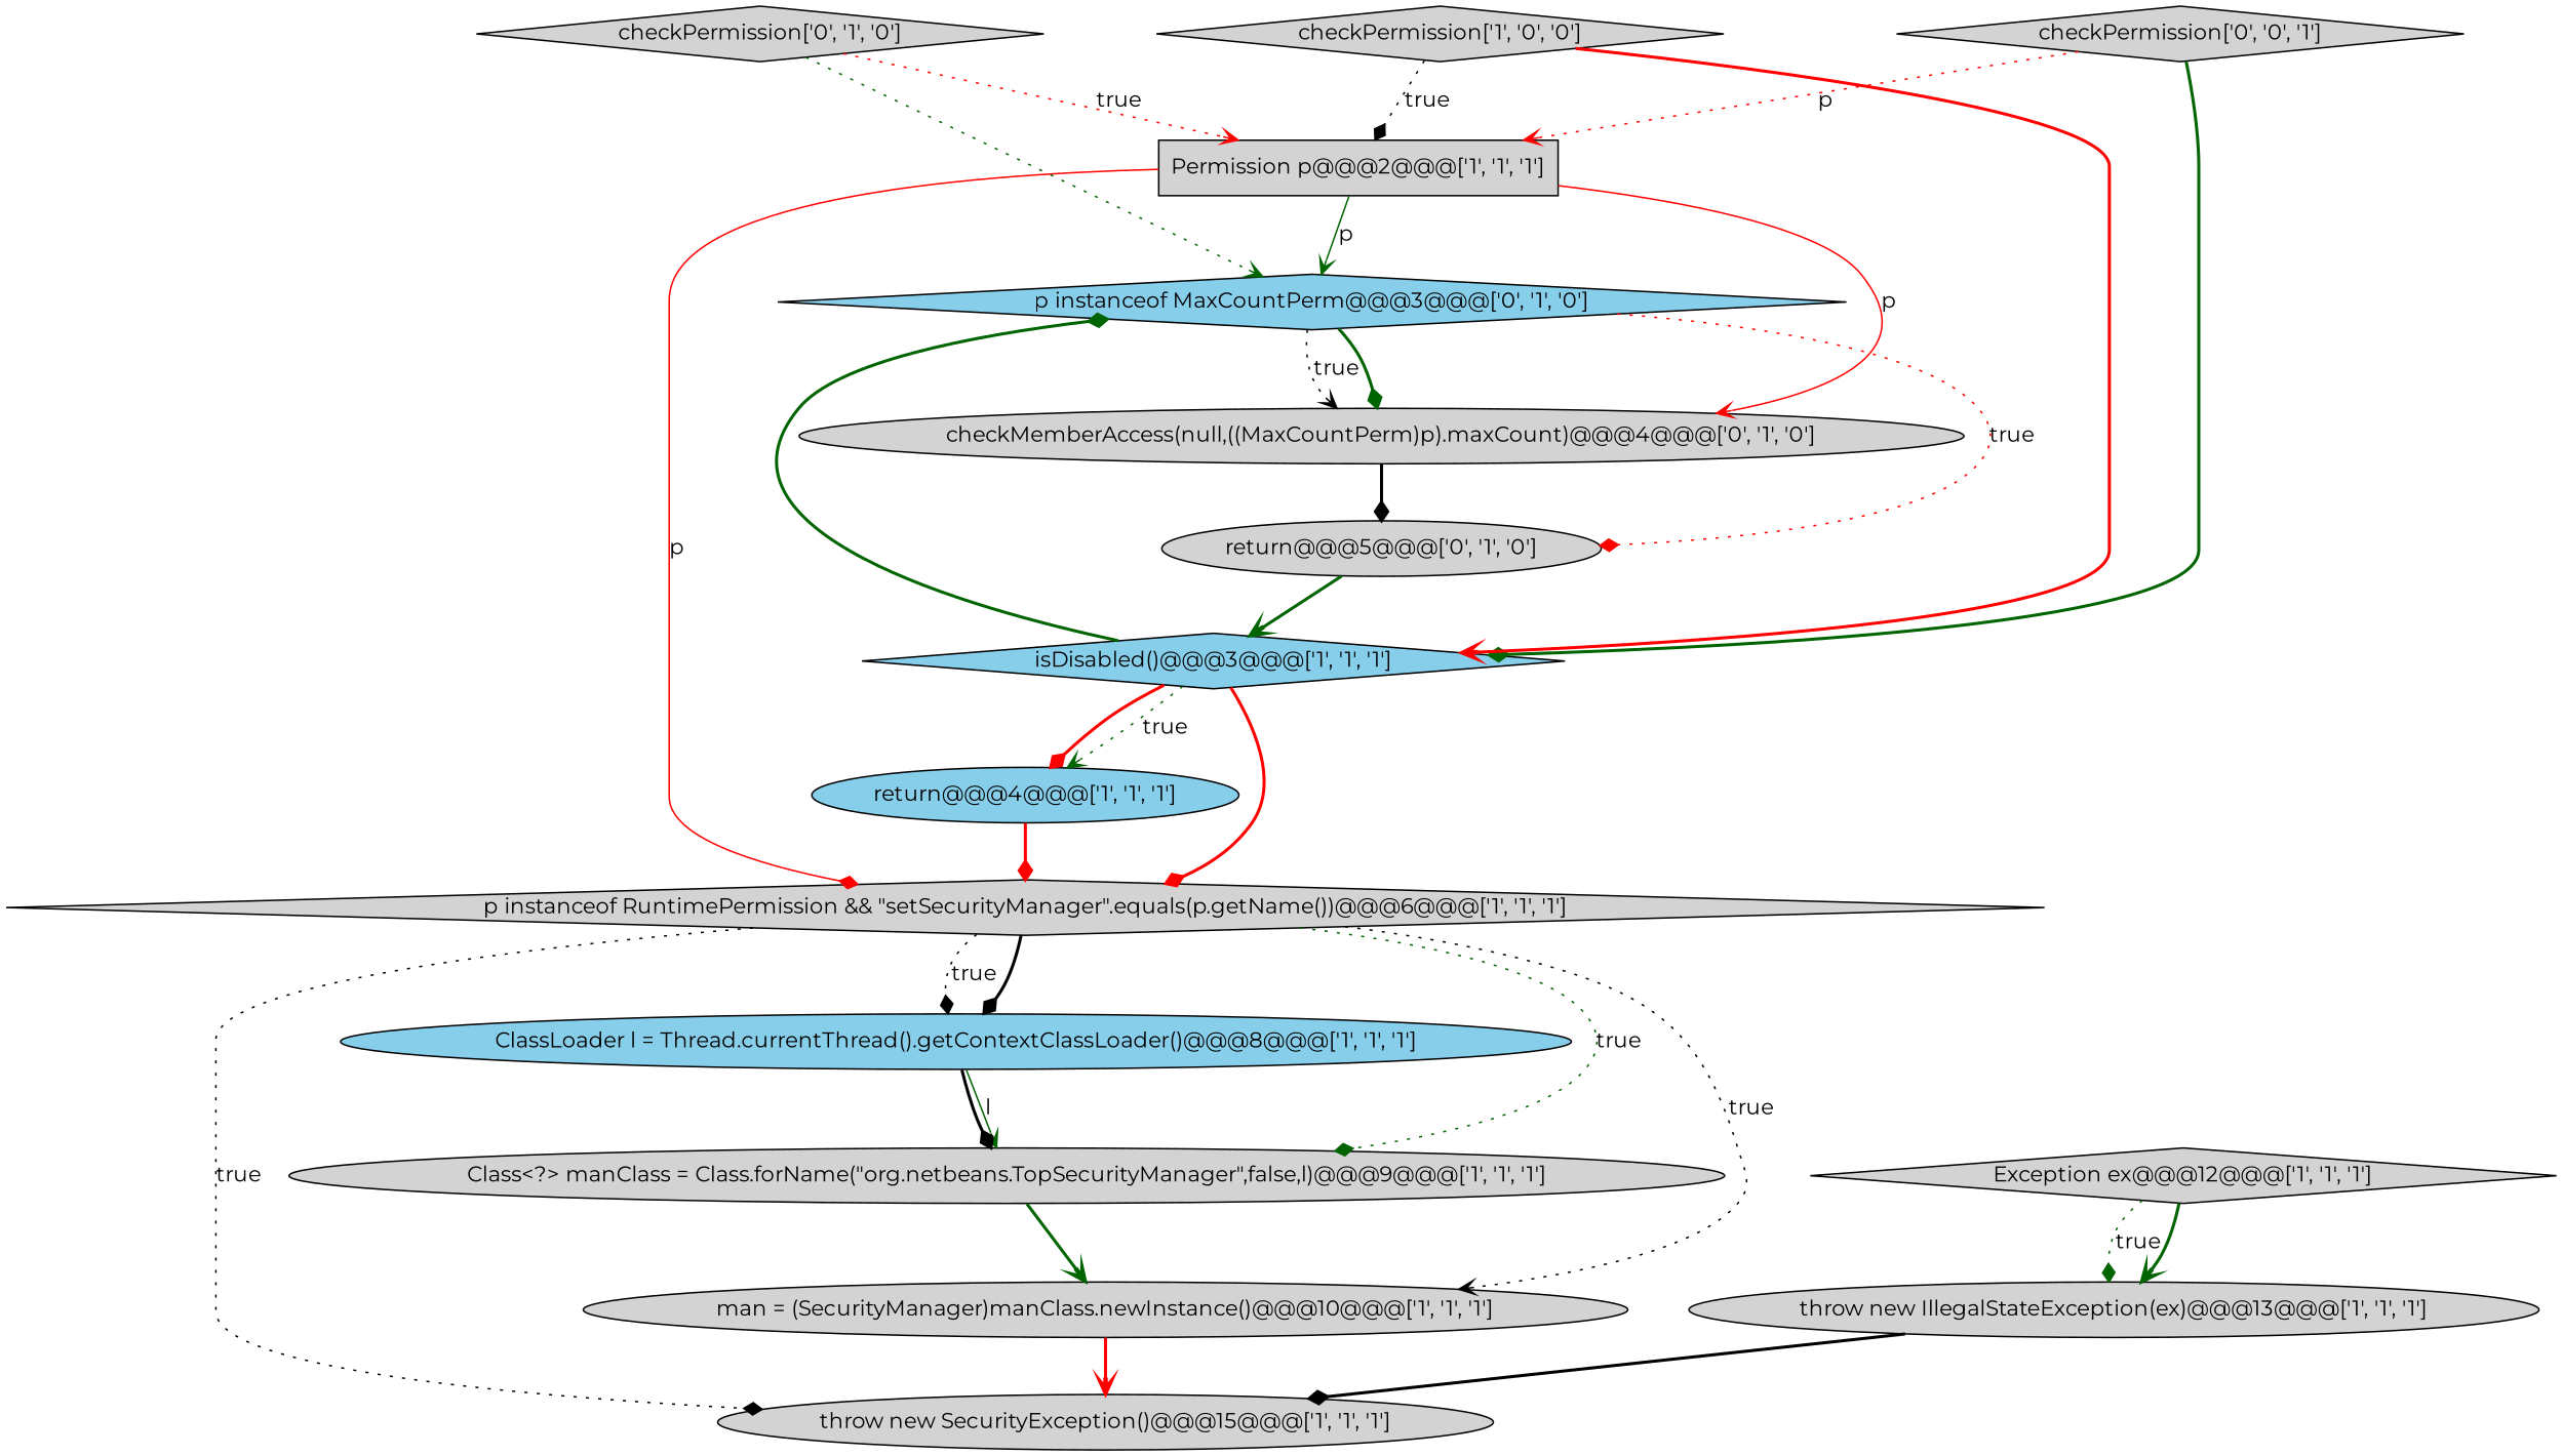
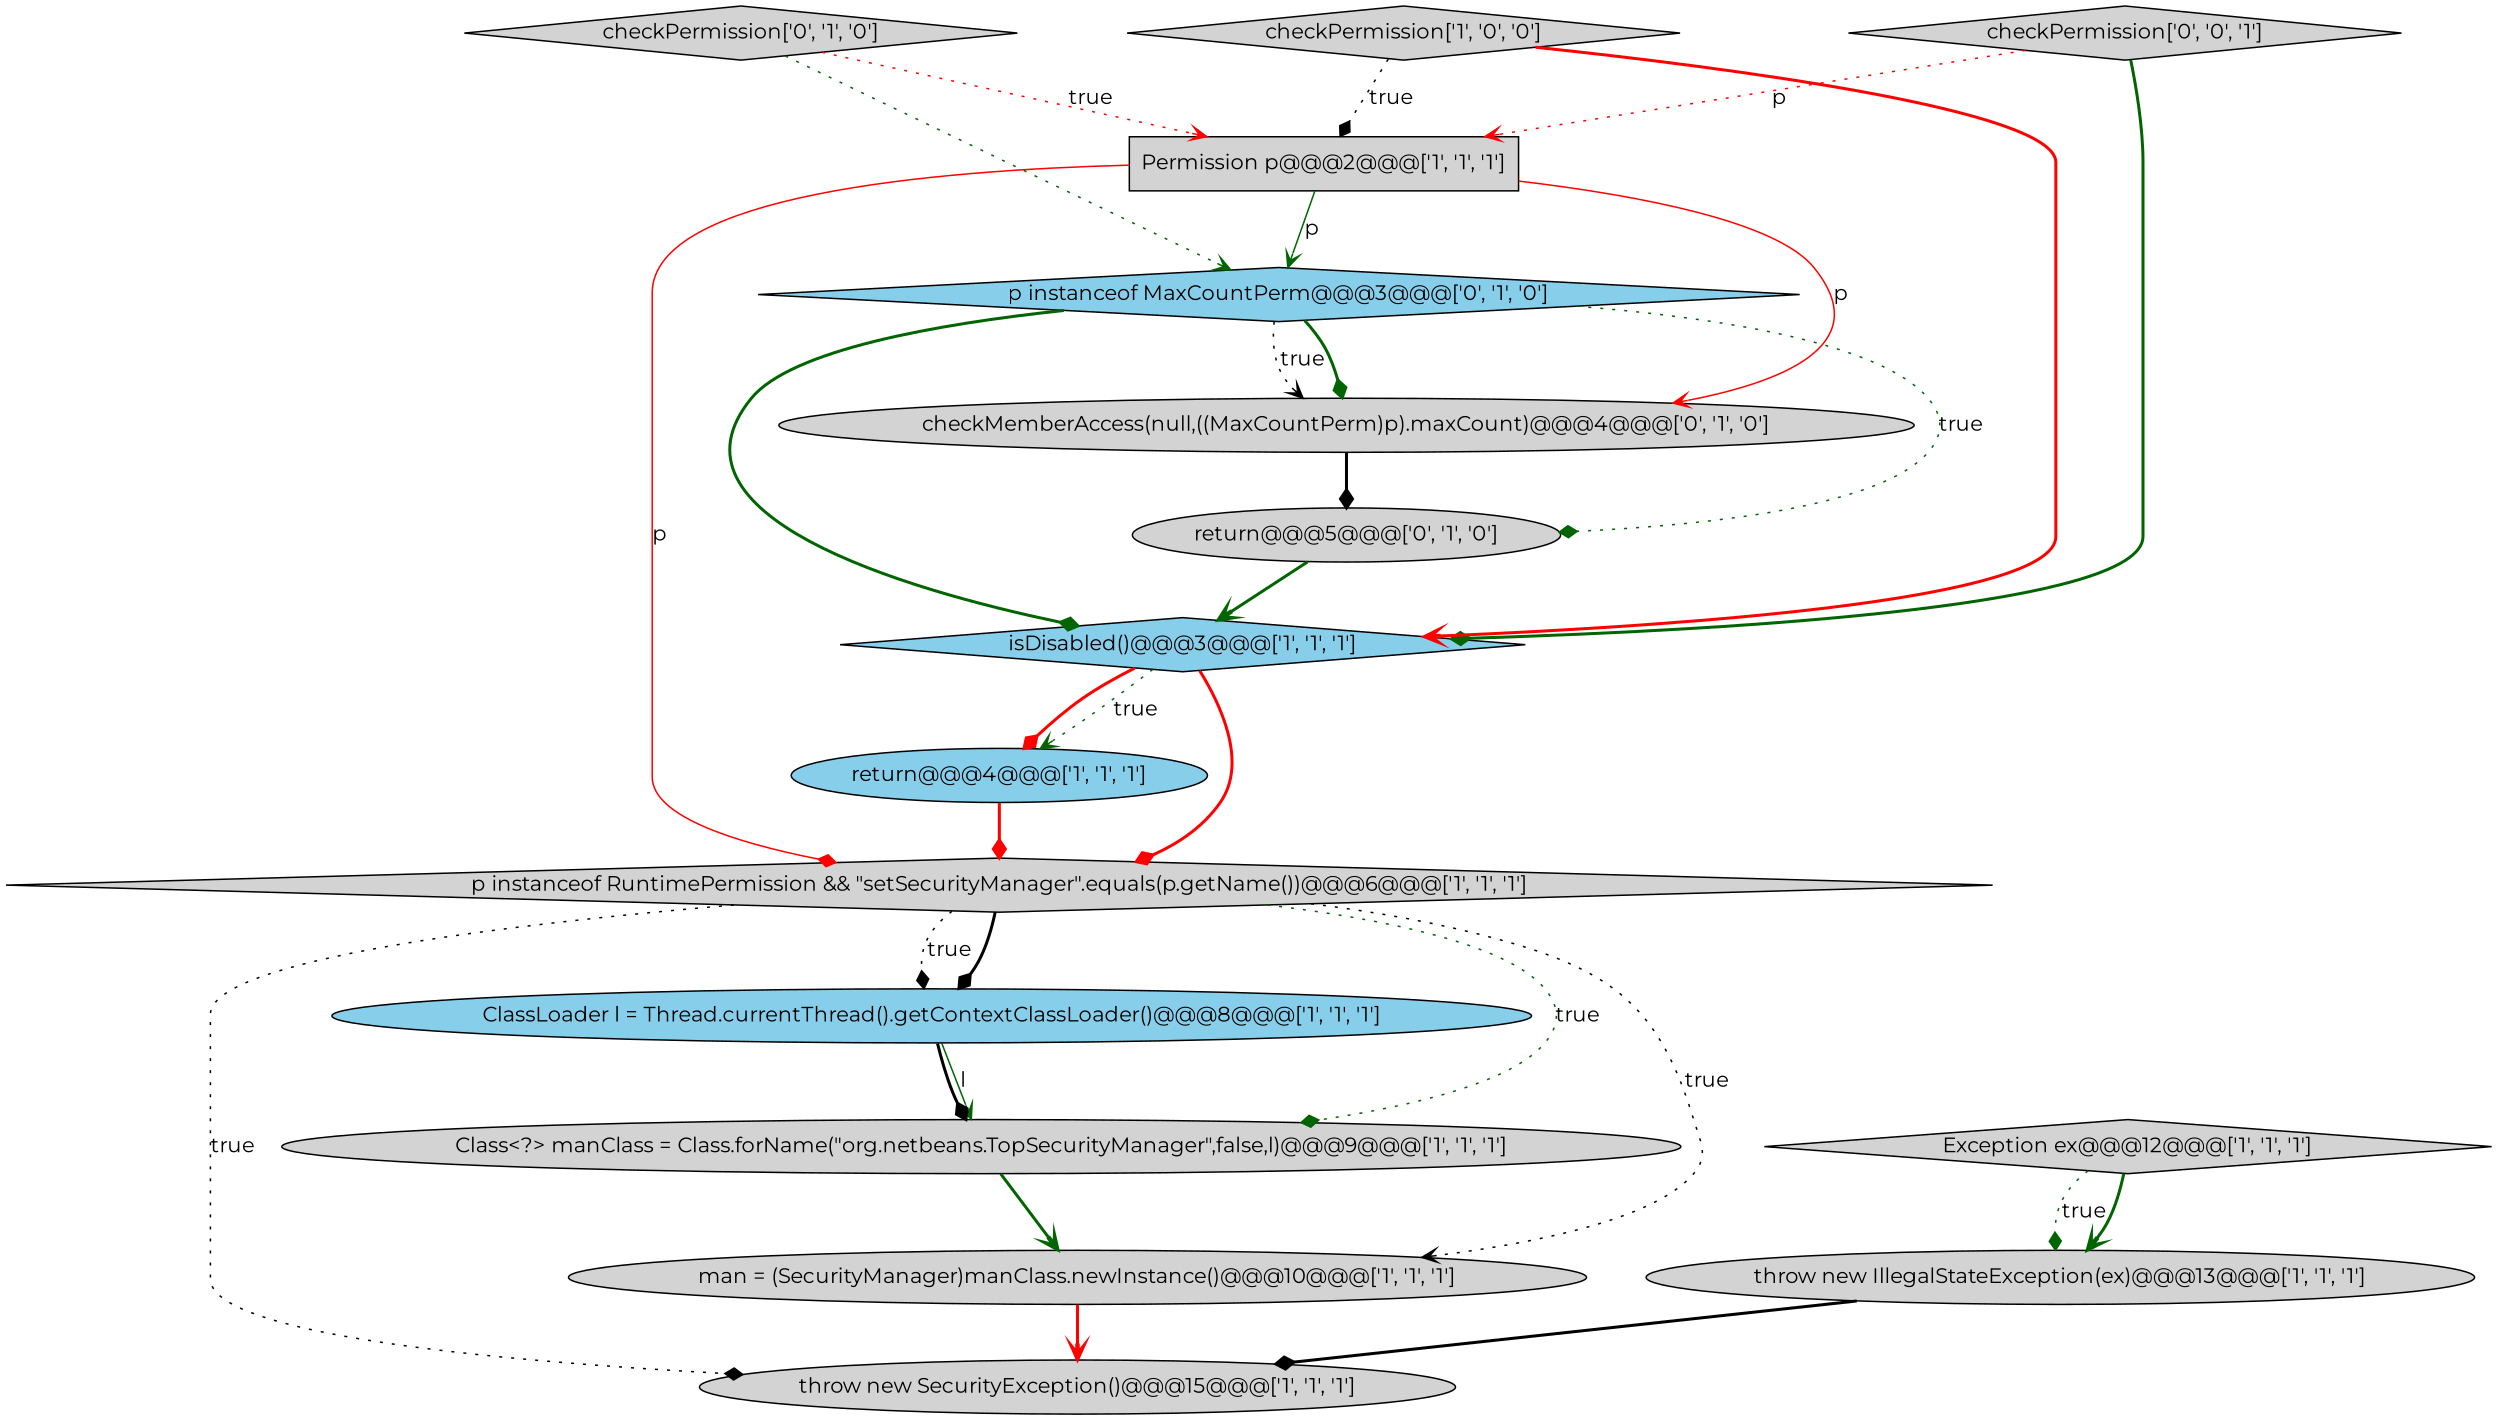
  digraph {
    fontname=Montserrat
    node [fillcolor=lightgrey fontname=Montserrat shape=ellipse style=filled]
    edge [arrowhead=diamond color=darkgreen fontname=Montserrat style=bold]
    n1 [fillcolor=skyblue label="p instanceof MaxCountPerm@@@3@@@['0', '1', '0']" shape=diamond]
    n2 [label="checkMemberAccess(null,((MaxCountPerm)p).maxCount)@@@4@@@['0', '1', '0']"]
    n3 [fillcolor=skyblue label="isDisabled()@@@3@@@['1', '1', '1']" shape=diamond]
    n4 [label="return@@@5@@@['0', '1', '0']"]
    n5 [label="p instanceof RuntimePermission && \"setSecurityManager\".equals(p.getName())@@@6@@@['1', '1', '1']" shape=diamond]
    n6 [fillcolor=skyblue label="return@@@4@@@['1', '1', '1']"]
    n7 [fillcolor=skyblue label="ClassLoader l = Thread.currentThread().getContextClassLoader()@@@8@@@['1', '1', '1']"]
    n8 [label="Class<?> manClass = Class.forName(\"org.netbeans.TopSecurityManager\",false,l)@@@9@@@['1', '1', '1']"]
    n9 [label="man = (SecurityManager)manClass.newInstance()@@@10@@@['1', '1', '1']"]
    n10 [label="Permission p@@@2@@@['1', '1', '1']" shape=box]
    n11 [label="throw new SecurityException()@@@15@@@['1', '1', '1']"]
    n12 [label="throw new IllegalStateException(ex)@@@13@@@['1', '1', '1']"]
    n13 [label="checkPermission['0', '0', '1']" shape=diamond]
    n14 [label="checkPermission['0', '1', '0']" shape=diamond]
    n15 [label="checkPermission['1', '0', '0']" shape=diamond]
    n16 [label="Exception ex@@@12@@@['1', '1', '1']" shape=diamond]
    n1 -> n2 [arrowhead=vee color=black label=true style=dotted]
    n1 -> n2
-   n3 -> n1
-   n1 -> n4 [color=red label=true style=dotted]
+   n1 -> n3
+   n1 -> n4 [label=true style=dotted]
    n2 -> n4 [color=black]
    n3 -> n5 [color=red]
    n3 -> n6 [color=red]
    n3 -> n6 [arrowhead=vee label=true style=dotted]
    n4 -> n3 [arrowhead=vee]
    n5 -> n7 [color=black]
    n5 -> n7 [color=black label=true style=dotted]
    n5 -> n8 [label=true style=dotted]
    n5 -> n9 [arrowhead=vee color=black label=true style=dotted]
    n5 -> n11 [color=black label=true style=dotted]
    n6 -> n5 [color=red]
    n7 -> n8 [arrowhead=vee label=l style=solid]
    n7 -> n8 [color=black]
    n8 -> n9 [arrowhead=vee]
    n9 -> n11 [arrowhead=vee color=red]
    n10 -> n1 [arrowhead=vee label=p style=solid]
    n10 -> n2 [arrowhead=vee color=red label=p style=solid]
    n10 -> n5 [color=red label=p style=solid]
    n12 -> n11 [color=black]
    n13 -> n3
    n13 -> n10 [arrowhead=vee color=red label=p style=dotted]
    n14 -> n1 [arrowhead=vee style=dotted]
    n14 -> n10 [arrowhead=vee color=red label=true style=dotted]
    n15 -> n3 [arrowhead=vee color=red]
    n15 -> n10 [color=black label=true style=dotted]
    n16 -> n12 [label=true style=dotted]
    n16 -> n12 [arrowhead=vee]
  }
